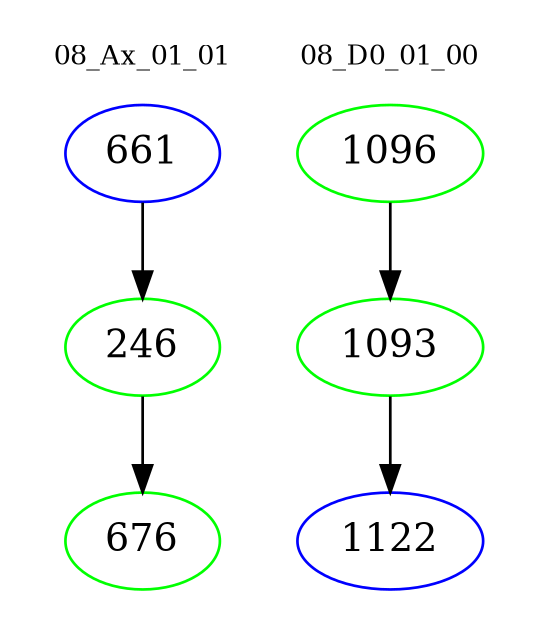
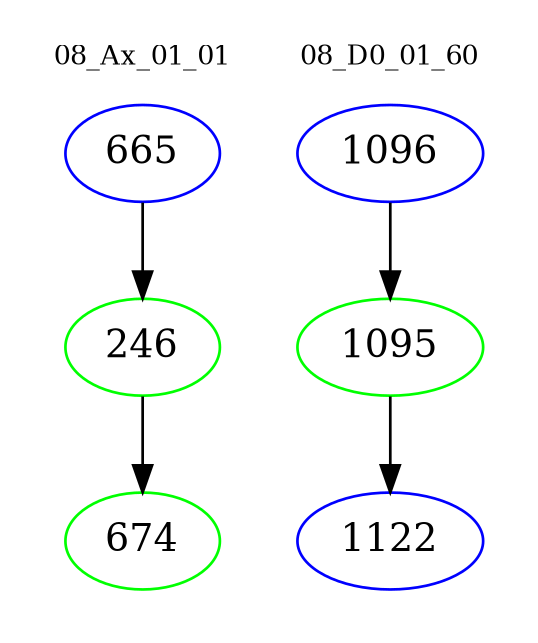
  digraph {
    node [color=blue]
    edge [color=black]
-   n1 [label=661]
+   n1 [label=665]
    n2 [color=green label=246]
-   n3 [color=green label=676]
-   n4 [color=green label=1096]
-   n5 [color=green label=1093]
+   n3 [color=green label=674]
+   n4 [label=1096]
+   n5 [color=green label=1095]
    n6 [label=1122]
    subgraph cluster_1 {
      color=white
      fontsize=10
      label="08_Ax_01_01"
      n1
      n2
      n3
    }
    subgraph cluster_2 {
      color=white
      fontsize=10
-     label="08_D0_01_00"
+     label="08_D0_01_60"
      n4
      n5
      n6
    }
    n1 -> n2
    n2 -> n3
    n4 -> n5
    n5 -> n6
  }
